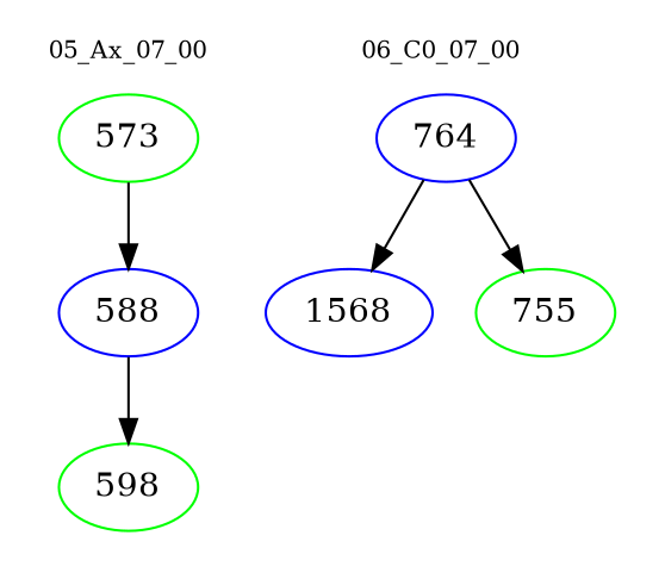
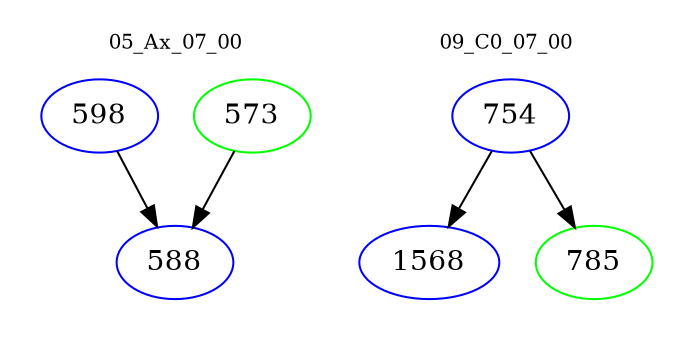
  digraph {
    node [color=blue]
    edge [color=black]
    n1 [label=588]
    n2 [color=green label=573]
-   n3 [color=green label=598]
-   n4 [label=764]
+   n3 [label=598]
+   n4 [label=754]
    n5 [label=1568]
-   n6 [color=green label=755]
+   n6 [color=green label=785]
    subgraph cluster_1 {
      color=white
      fontsize=10
      label="05_Ax_07_00"
      n1
      n2
      n3
    }
    subgraph cluster_2 {
      color=white
      fontsize=10
-     label="06_C0_07_00"
+     label="09_C0_07_00"
      n4
      n5
      n6
    }
-   n1 -> n3
+   n3 -> n1
    n2 -> n1
    n4 -> n5
    n4 -> n6
  }
